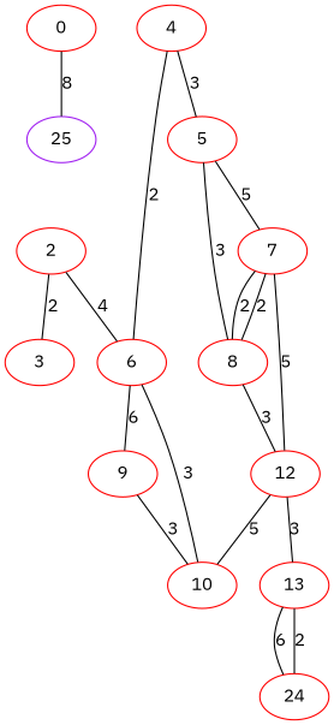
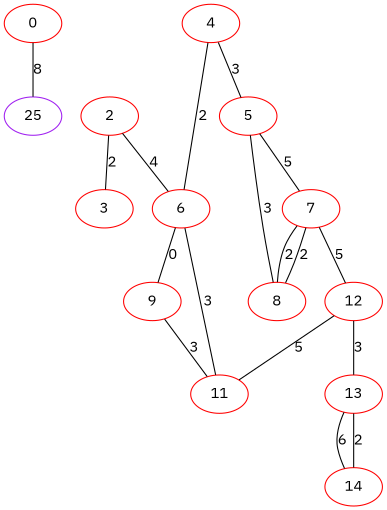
  graph {
    fontname="IBM Plex Sans"
    node [color=red fontname="IBM Plex Sans" weight=1]
    edge [fontname="IBM Plex Sans"]
    n1 [color=purple label=25 weight=4]
    0
    2
    3
    6
    4
    5
    9
-   11 [label=10]
+   11
    7
    8
    12
    13
-   14 [label=24]
+   14
    0 -- n1 [label=8]
    2 -- 3 [label=2]
    2 -- 6 [label=4]
-   6 -- 9 [label=6]
+   6 -- 9 [label=0]
    6 -- 11 [label=3]
    4 -- 6 [label=2]
    4 -- 5 [label=3]
    5 -- 7 [label=5]
    5 -- 8 [label=3]
    9 -- 11 [label=3]
    7 -- 8 [label=2]
    7 -- 8 [label=2]
    7 -- 12 [label=5]
-   8 -- 12 [label=3]
    12 -- 11 [label=5]
    12 -- 13 [label=3]
    13 -- 14 [label=6]
    13 -- 14 [label=2]
  }
